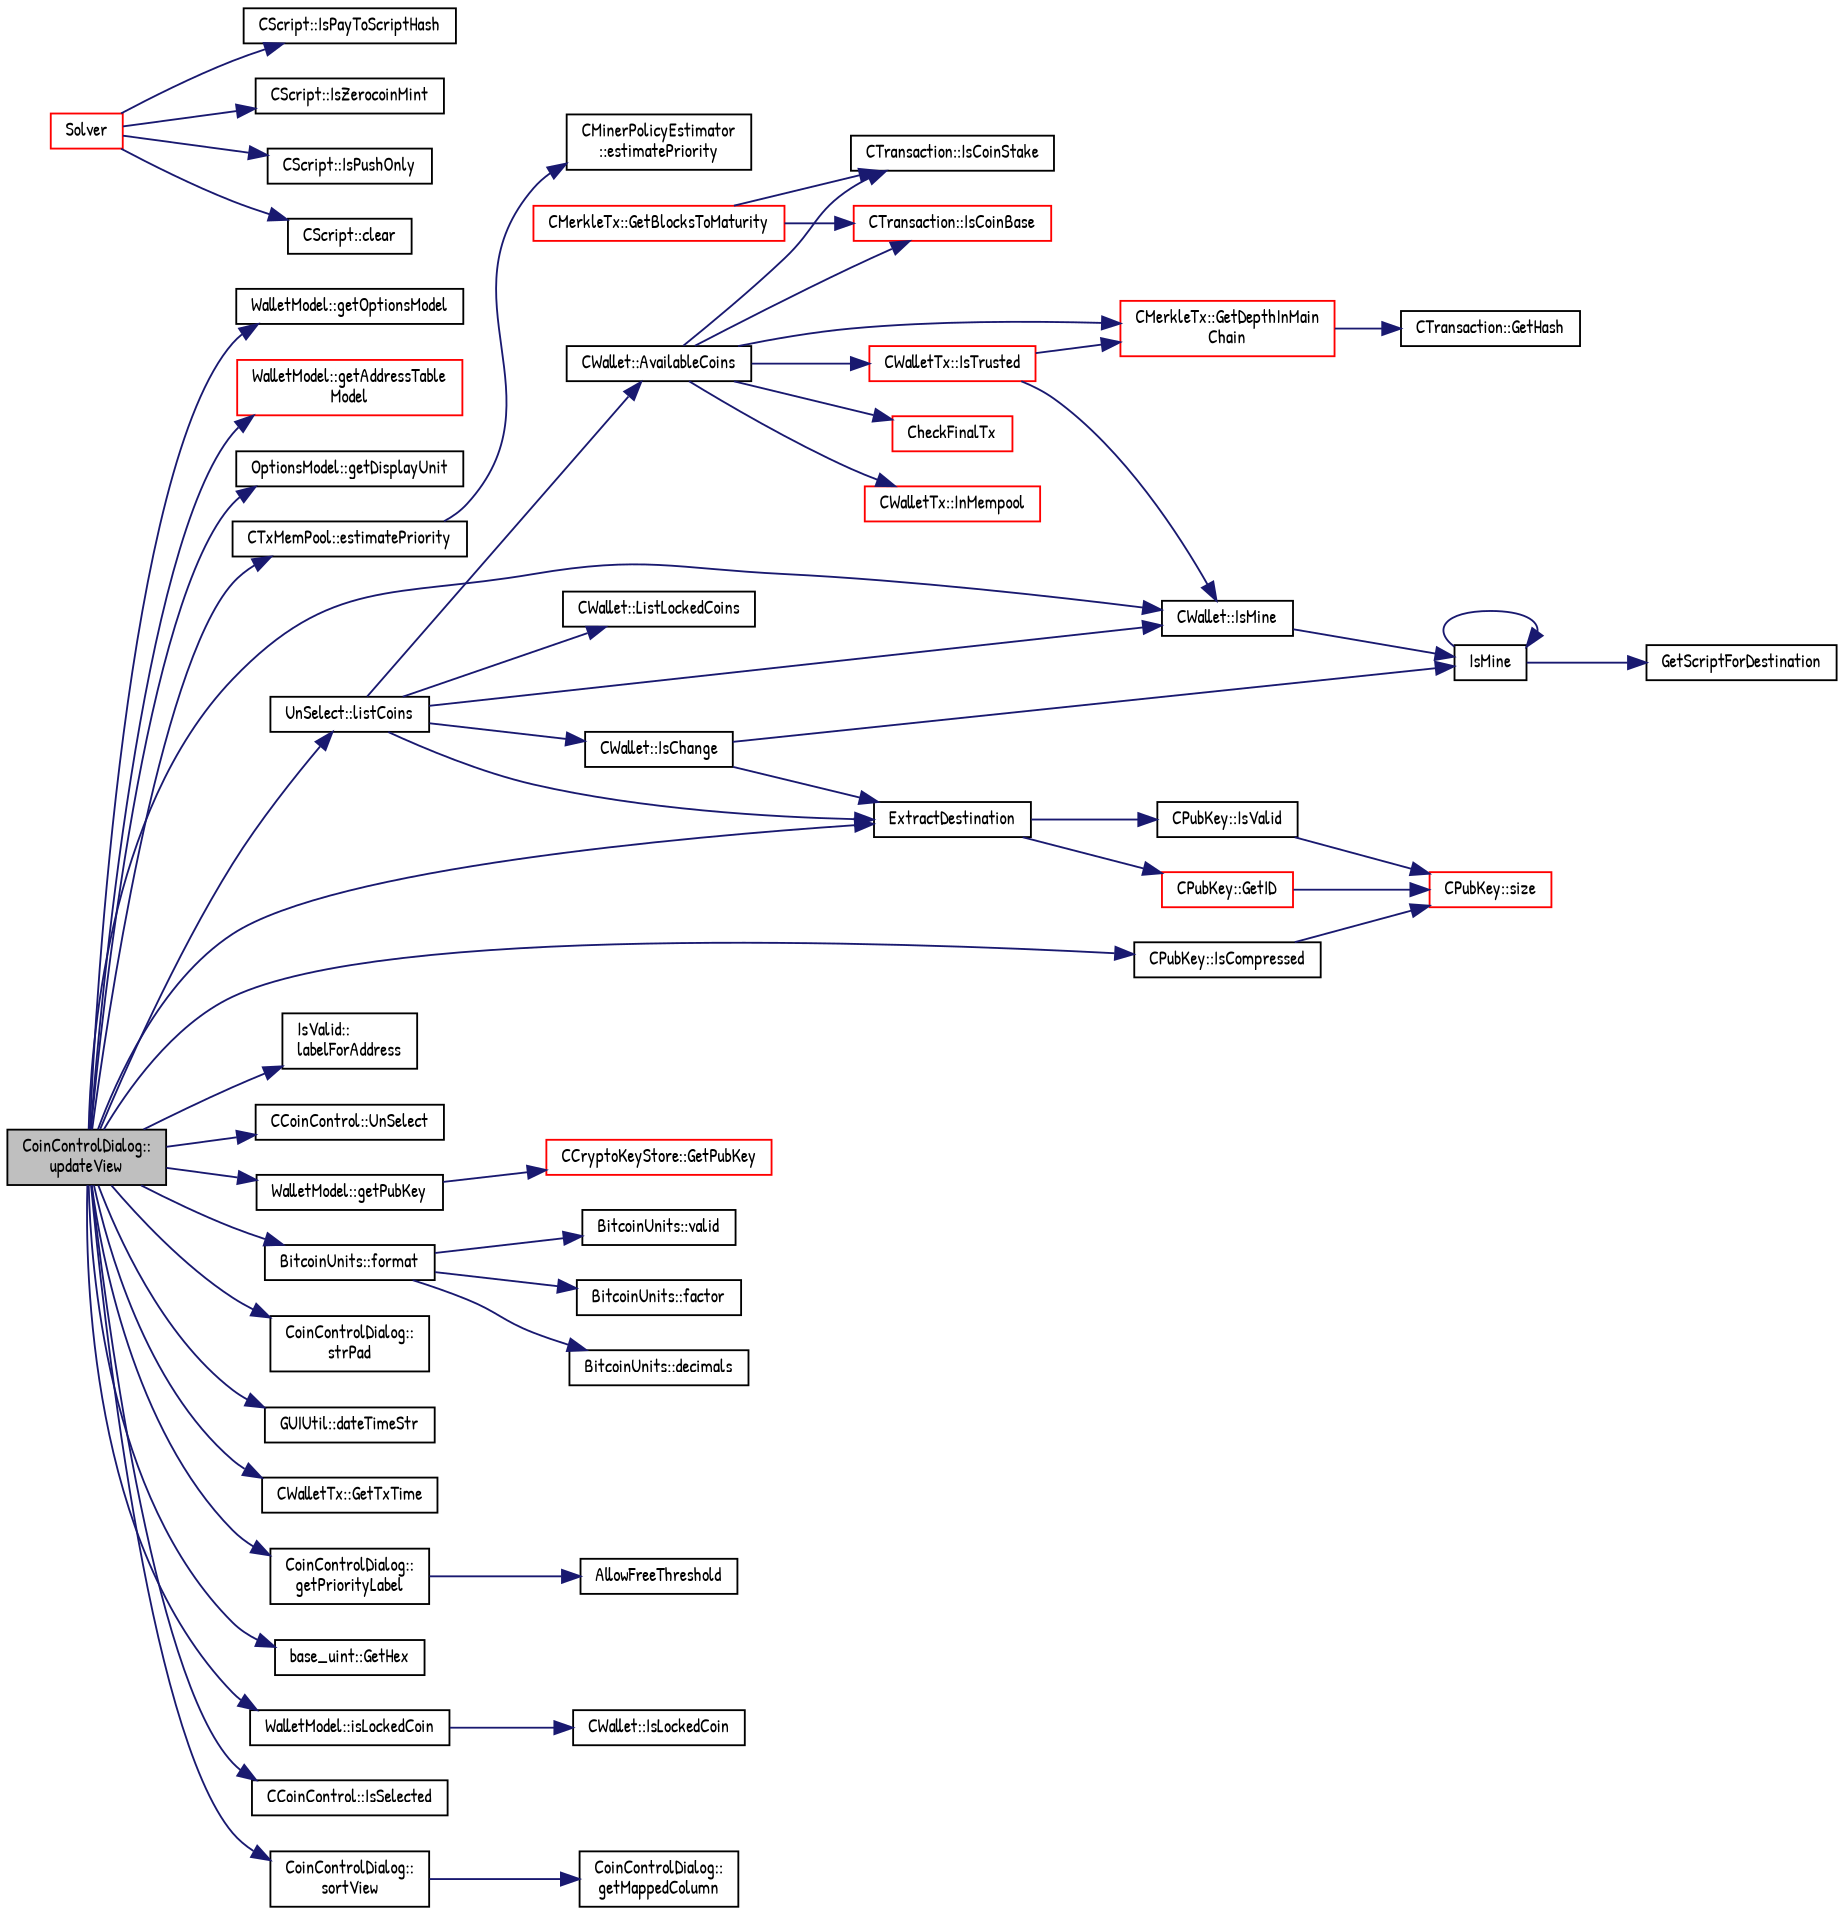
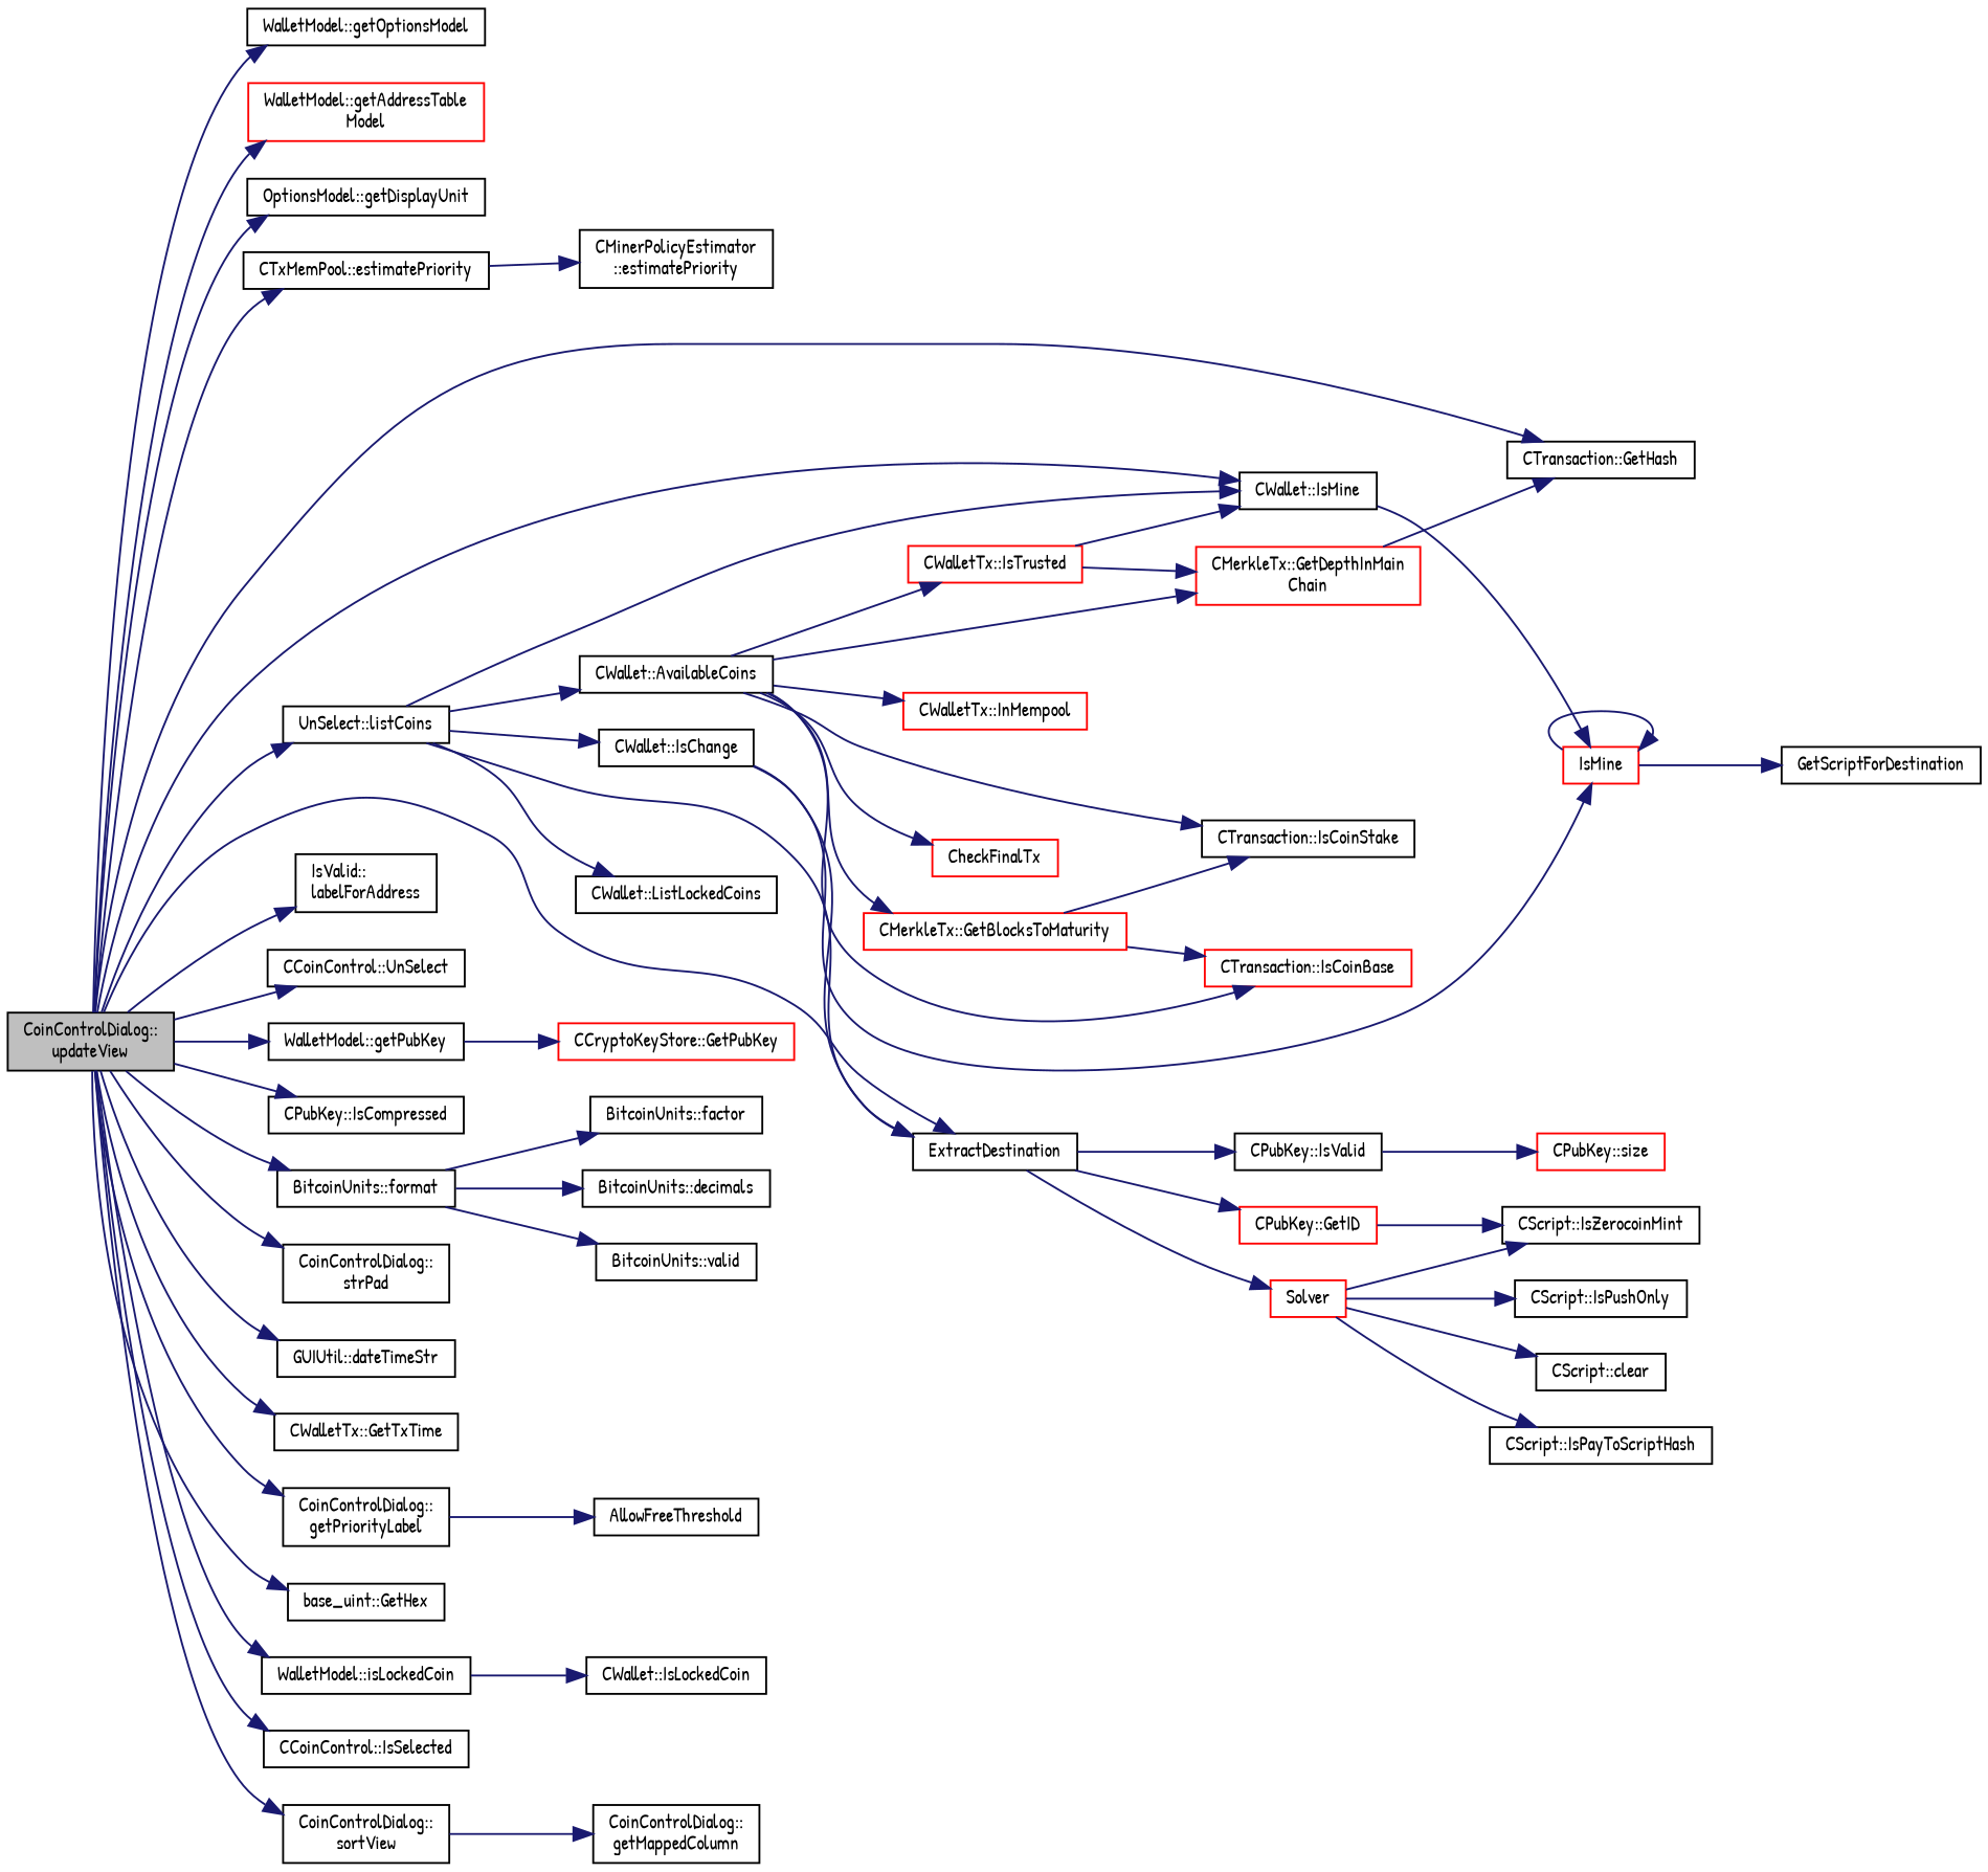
  digraph {
    fontname="Patrick Hand"
    rankdir=LR
    node [color=black fillcolor=white fontname="Patrick Hand" fontsize=10 shape=record style=filled]
    edge [color=midnightblue fontname="Patrick Hand" fontsize=10 labelfontname=Helvetica labelfontsize=10 style=solid]
    n1 [fillcolor=grey75 fontcolor=black height=0.2 label="CoinControlDialog::\lupdateView" width=0.4]
    n2 [height=0.2 label="WalletModel::getOptionsModel" width=0.4]
    n3 [color=red height=0.2 label="WalletModel::getAddressTable\lModel" width=0.4]
    n4 [height=0.2 label="OptionsModel::getDisplayUnit" width=0.4]
    n5 [height=0.2 label="CTxMemPool::estimatePriority" width=0.4]
    n6 [height=0.2 label="UnSelect::listCoins" width=0.4]
    n7 [height=0.2 label="CTransaction::GetHash" width=0.4]
    n8 [height=0.2 label="CWallet::IsMine" width=0.4]
    n9 [height=0.2 label=ExtractDestination width=0.4]
    n10 [height=0.2 label="IsValid::\llabelForAddress" width=0.4]
    n11 [height=0.2 label="CCoinControl::UnSelect" width=0.4]
    n12 [height=0.2 label="WalletModel::getPubKey" width=0.4]
    n13 [height=0.2 label="CPubKey::IsCompressed" width=0.4]
    n14 [height=0.2 label="BitcoinUnits::format" width=0.4]
    n15 [height=0.2 label="CoinControlDialog::\lstrPad" width=0.4]
    n16 [height=0.2 label="GUIUtil::dateTimeStr" width=0.4]
    n17 [height=0.2 label="CWalletTx::GetTxTime" width=0.4]
    n18 [height=0.2 label="CoinControlDialog::\lgetPriorityLabel" width=0.4]
    n19 [height=0.2 label="base_uint::GetHex" width=0.4]
    n20 [height=0.2 label="WalletModel::isLockedCoin" width=0.4]
    n21 [height=0.2 label="CCoinControl::IsSelected" width=0.4]
    n22 [height=0.2 label="CoinControlDialog::\lsortView" width=0.4]
    n23 [height=0.2 label="CMinerPolicyEstimator\l::estimatePriority" width=0.4]
    n24 [height=0.2 label="CWallet::AvailableCoins" width=0.4]
    n25 [height=0.2 label="CWallet::ListLockedCoins" width=0.4]
    n26 [height=0.2 label="CWallet::IsChange" width=0.4]
-   n27 [height=0.2 label=IsMine width=0.4]
+   n27 [color=red height=0.2 label=IsMine width=0.4]
    n28 [color=red height=0.2 label=Solver width=0.4]
    n29 [height=0.2 label="CPubKey::IsValid" width=0.4]
    n30 [color=red height=0.2 label="CPubKey::GetID" width=0.4]
    n31 [color=red height=0.2 label="CCryptoKeyStore::GetPubKey" width=0.4]
    n32 [color=red height=0.2 label="CPubKey::size" width=0.4]
    n33 [height=0.2 label="BitcoinUnits::valid" width=0.4]
    n34 [height=0.2 label="BitcoinUnits::factor" width=0.4]
    n35 [height=0.2 label="BitcoinUnits::decimals" width=0.4]
    n36 [height=0.2 label=AllowFreeThreshold width=0.4]
    n37 [height=0.2 label="CWallet::IsLockedCoin" width=0.4]
    n38 [height=0.2 label="CoinControlDialog::\lgetMappedColumn" width=0.4]
    n39 [color=red height=0.2 label=CheckFinalTx width=0.4]
    n40 [color=red height=0.2 label="CWalletTx::IsTrusted" width=0.4]
    n41 [color=red height=0.2 label="CMerkleTx::GetDepthInMain\lChain" width=0.4]
    n42 [color=red height=0.2 label="CTransaction::IsCoinBase" width=0.4]
    n43 [height=0.2 label="CTransaction::IsCoinStake" width=0.4]
    n44 [color=red height=0.2 label="CMerkleTx::GetBlocksToMaturity" width=0.4]
    n45 [color=red height=0.2 label="CWalletTx::InMempool" width=0.4]
    n46 [height=0.2 label=GetScriptForDestination width=0.4]
    n47 [height=0.2 label="CScript::IsPayToScriptHash" width=0.4]
    n48 [height=0.2 label="CScript::IsZerocoinMint" width=0.4]
    n49 [height=0.2 label="CScript::IsPushOnly" width=0.4]
    n50 [height=0.2 label="CScript::clear" width=0.4]
    n1 -> n2
    n1 -> n3
    n1 -> n4
    n1 -> n5
    n1 -> n6
+   n1 -> n7
    n1 -> n8
    n1 -> n9
    n1 -> n10
    n1 -> n11
    n1 -> n12
    n1 -> n13
    n1 -> n14
    n1 -> n15
    n1 -> n16
    n1 -> n17
    n1 -> n18
    n1 -> n19
    n1 -> n20
    n1 -> n21
    n1 -> n22
    n5 -> n23
    n6 -> n8
    n6 -> n9
    n6 -> n24
    n6 -> n25
    n6 -> n26
    n8 -> n27
+   n9 -> n28
    n9 -> n29
    n9 -> n30
    n12 -> n31
-   n13 -> n32
    n14 -> n33
    n14 -> n34
    n14 -> n35
    n18 -> n36
    n20 -> n37
    n22 -> n38
    n24 -> n39
    n24 -> n40
    n24 -> n41
    n24 -> n42
    n24 -> n43
+   n24 -> n44
    n24 -> n45
    n26 -> n9
    n26 -> n27
    n27 -> n27
    n27 -> n46
    n28 -> n47
    n28 -> n48
    n28 -> n49
    n28 -> n50
    n29 -> n32
-   n30 -> n32
+   n30 -> n48
    n40 -> n8
    n40 -> n41
    n41 -> n7
    n44 -> n42
    n44 -> n43
  }
